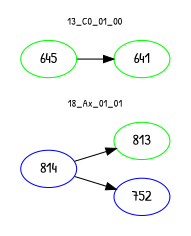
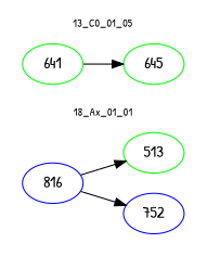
  digraph {
    fontname="Patrick Hand"
    rankdir=LR
    node [color=green fontname="Patrick Hand"]
    edge [color=black fontname="Patrick Hand"]
-   n1 [color=blue label=814]
+   n1 [color=blue label=816]
    n2 [color=blue label=752]
-   n3 [label=813]
+   n3 [label=513]
    n4 [label=641]
    n5 [label=645]
    subgraph cluster_1 {
      color=white
      fontsize=10
      label="18_Ax_01_01"
      n1
      n2
      n3
    }
    subgraph cluster_2 {
      color=white
      fontsize=10
-     label="13_C0_01_00"
+     label="13_C0_01_05"
      n4
      n5
    }
    n1 -> n2
    n1 -> n3
-   n5 -> n4
+   n4 -> n5
  }
